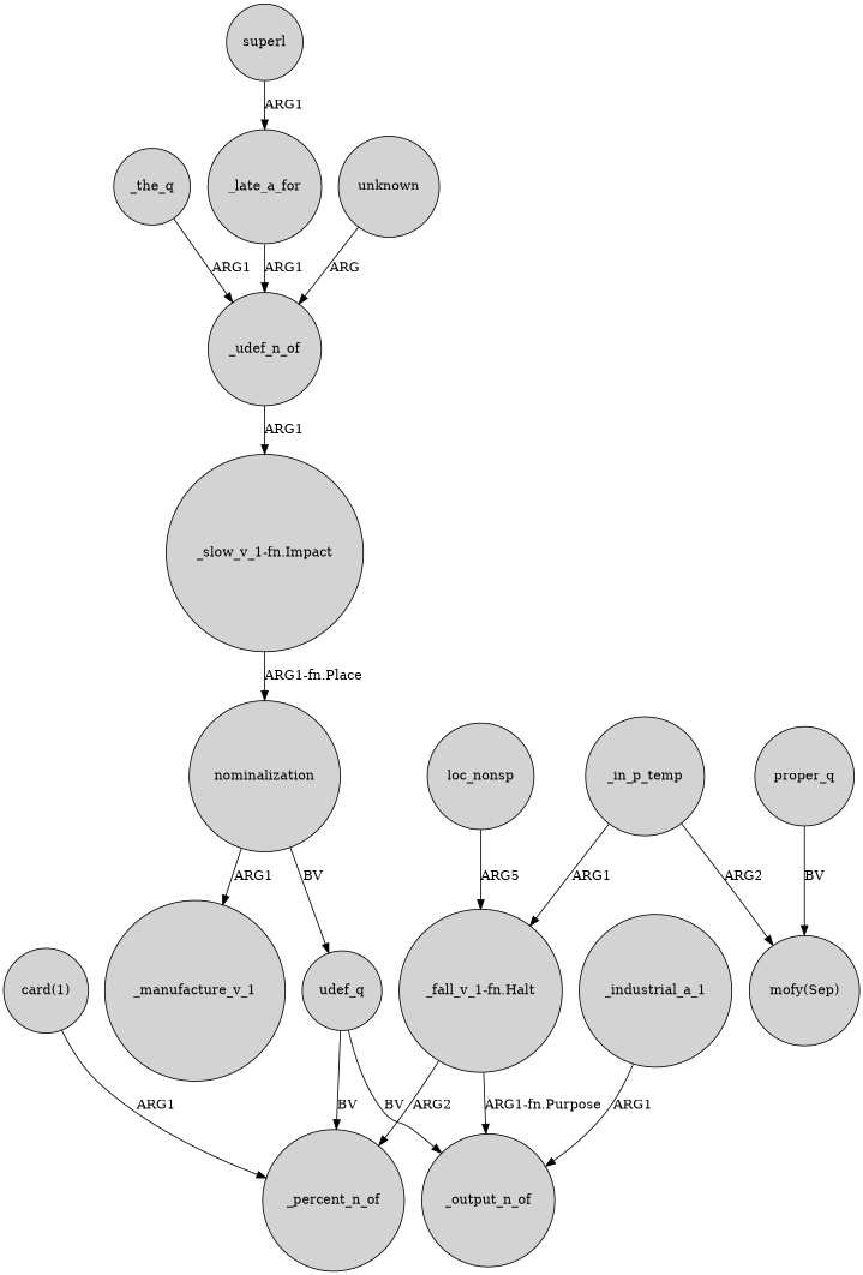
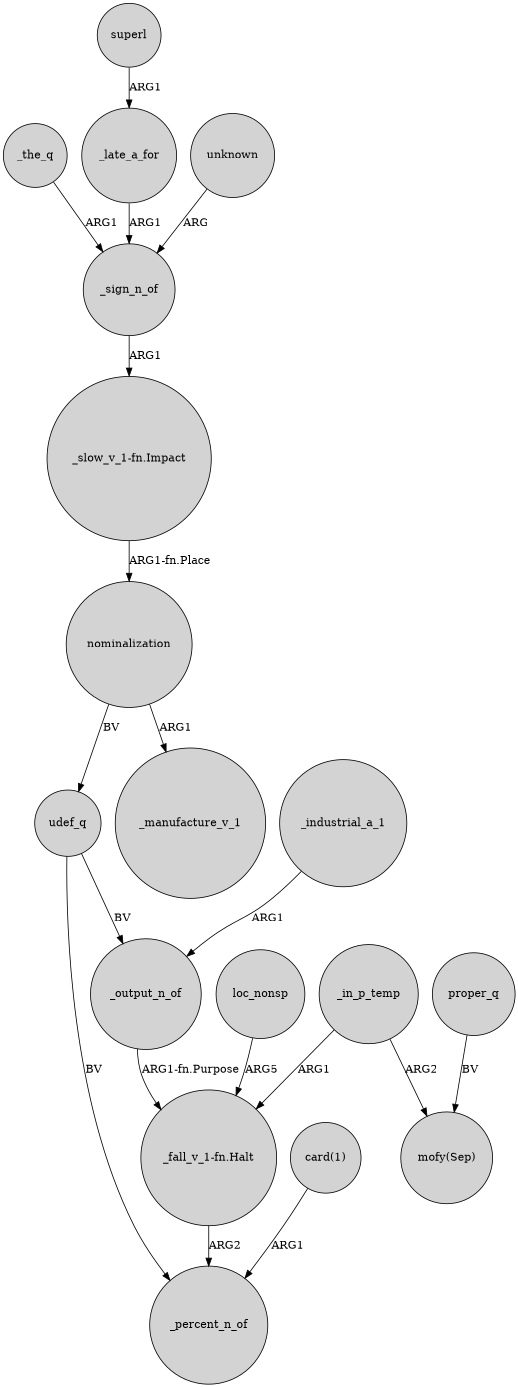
  digraph {
    node [shape=circle style=filled]
    _the_q
-   _sign_n_of [label=_udef_n_of]
+   _sign_n_of
    "_slow_v_1-fn.Impact"
    nominalization
    proper_q
    "mofy(Sep)"
    "card(1)"
    _percent_n_of
    udef_q
    _output_n_of
    _manufacture_v_1
    _late_a_for
    _industrial_a_1
    loc_nonsp
    "_fall_v_1-fn.Halt"
    unknown
    _in_p_temp
    superl
    _the_q -> _sign_n_of [label=ARG1]
    _sign_n_of -> "_slow_v_1-fn.Impact" [label=ARG1]
    "_slow_v_1-fn.Impact" -> nominalization [label="ARG1-fn.Place"]
    nominalization -> udef_q [label=BV]
    nominalization -> _manufacture_v_1 [label=ARG1]
    proper_q -> "mofy(Sep)" [label=BV]
    "card(1)" -> _percent_n_of [label=ARG1]
    udef_q -> _percent_n_of [label=BV]
    udef_q -> _output_n_of [label=BV]
    _late_a_for -> _sign_n_of [label=ARG1]
    _industrial_a_1 -> _output_n_of [label=ARG1]
    loc_nonsp -> "_fall_v_1-fn.Halt" [label=ARG5]
    "_fall_v_1-fn.Halt" -> _percent_n_of [label=ARG2]
-   "_fall_v_1-fn.Halt" -> _output_n_of [label="ARG1-fn.Purpose"]
+   _output_n_of -> "_fall_v_1-fn.Halt" [label="ARG1-fn.Purpose"]
    unknown -> _sign_n_of [label=ARG]
    _in_p_temp -> "mofy(Sep)" [label=ARG2]
    _in_p_temp -> "_fall_v_1-fn.Halt" [label=ARG1]
    superl -> _late_a_for [label=ARG1]
  }
